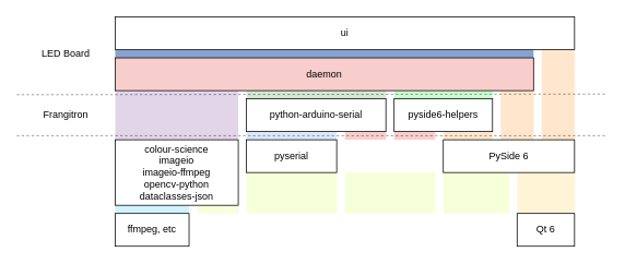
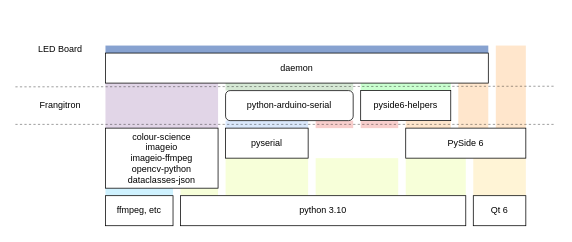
  <mxCell id="0" />
  <mxCell id="1" parent="0" />
  <mxCell id="2" value="" style="rounded=0;whiteSpace=wrap;html=1;fillColor=#CFF2FF;strokeColor=none;" parent="1" vertex="1"><mxGeometry y="250" width="90" height="10" as="geometry" x="140" /></mxCell>
  <mxCell id="3" value="" style="rounded=0;whiteSpace=wrap;html=1;fillColor=#FFF4D6;strokeColor=none;" parent="1" vertex="1"><mxGeometry x="630" y="210" width="70" height="50" as="geometry" /></mxCell>
  <mxCell id="4" value="" style="rounded=0;whiteSpace=wrap;html=1;fillColor=#ffe6cc;strokeColor=none;" parent="1" vertex="1"><mxGeometry x="660" y="60" width="40" height="110" as="geometry" /></mxCell>
  <mxCell id="5" value="" style="rounded=0;whiteSpace=wrap;html=1;fillColor=#ffe6cc;strokeColor=none;" parent="1" vertex="1"><mxGeometry x="610" y="110" width="40" height="60" as="geometry" /></mxCell>
  <mxCell id="6" value="" style="rounded=0;whiteSpace=wrap;html=1;fillColor=#ffe6cc;strokeColor=none;" parent="1" vertex="1"><mxGeometry x="540" y="160" width="60" height="10" as="geometry" /></mxCell>
  <mxCell id="7" value="" style="rounded=0;whiteSpace=wrap;html=1;fillColor=#f8cecc;strokeColor=none;" parent="1" vertex="1"><mxGeometry x="480" y="160" width="50" height="10" as="geometry" /></mxCell>
  <mxCell id="8" value="" style="rounded=0;whiteSpace=wrap;html=1;fillColor=#f8cecc;strokeColor=none;" parent="1" vertex="1"><mxGeometry x="420" y="160" width="50" height="10" as="geometry" /></mxCell>
  <mxCell id="9" value="" style="rounded=0;whiteSpace=wrap;html=1;fillColor=#dae8fc;strokeColor=none;" parent="1" vertex="1"><mxGeometry x="300" y="160" width="110" height="10" as="geometry" /></mxCell>
  <mxCell id="10" value="" style="rounded=0;whiteSpace=wrap;html=1;fillColor=#e1d5e7;strokeColor=none;" parent="1" vertex="1"><mxGeometry y="110" width="150" height="60" as="geometry" x="140" /></mxCell>
  <mxCell id="11" value="" style="rounded=0;whiteSpace=wrap;html=1;fillColor=#d5e8d4;strokeColor=none;" parent="1" vertex="1"><mxGeometry x="300" y="110" width="170" height="10" as="geometry" /></mxCell>
  <mxCell id="12" value="" style="rounded=0;whiteSpace=wrap;html=1;fillColor=#C9FFCF;strokeColor=none;" parent="1" vertex="1"><mxGeometry x="480" y="110" width="120" height="10" as="geometry" /></mxCell>
  <mxCell id="13" value="" style="rounded=0;whiteSpace=wrap;html=1;fillColor=#87A2D0;strokeColor=none;" parent="1" vertex="1"><mxGeometry y="60" width="510" height="10" as="geometry" x="140" /></mxCell>
- <mxCell id="14" value="python-arduino-serial" style="rounded=0;whiteSpace=wrap;html=1;" parent="1" vertex="1"><mxGeometry x="300" y="120" width="170" height="40" as="geometry" /></mxCell>
+ <mxCell id="14" value="python-arduino-serial" style="whiteSpace=wrap;html=1;rounded=1;" parent="1" vertex="1"><mxGeometry x="300" y="120" width="170" height="40" as="geometry" /></mxCell>
  <mxCell id="15" value="&lt;div&gt;pyside6-helpers&lt;/div&gt;" style="rounded=0;whiteSpace=wrap;html=1;" parent="1" vertex="1"><mxGeometry x="480" y="120" width="120" height="40" as="geometry" /></mxCell>
- <mxCell id="16" value="daemon" style="rounded=0;whiteSpace=wrap;html=1;fillColor=#f8cecc;" parent="1" vertex="1"><mxGeometry y="70" width="510" height="40" as="geometry" x="140" /></mxCell>
- <mxCell id="17" value="ui" style="rounded=0;whiteSpace=wrap;html=1;" parent="1" vertex="1"><mxGeometry y="20" width="560" height="40" as="geometry" x="140" /></mxCell>
+ <mxCell id="16" value="daemon" style="rounded=0;whiteSpace=wrap;html=1;" parent="1" vertex="1"><mxGeometry y="70" width="510" height="40" as="geometry" x="140" /></mxCell>
  <mxCell id="18" value="" style="rounded=0;whiteSpace=wrap;html=1;fillColor=#F7FFD9;strokeColor=none;" parent="1" vertex="1"><mxGeometry x="540" y="210" width="80" height="50" as="geometry" /></mxCell>
  <mxCell id="19" value="" style="rounded=0;whiteSpace=wrap;html=1;fillColor=#F7FFD9;strokeColor=none;" parent="1" vertex="1"><mxGeometry x="420" y="210" width="110" height="50" as="geometry" /></mxCell>
  <mxCell id="20" value="" style="rounded=0;whiteSpace=wrap;html=1;fillColor=#F7FFD9;strokeColor=none;" parent="1" vertex="1"><mxGeometry x="300" y="210" width="110" height="50" as="geometry" /></mxCell>
  <mxCell id="21" value="" style="rounded=0;whiteSpace=wrap;html=1;fillColor=#F7FFD9;strokeColor=none;" parent="1" vertex="1"><mxGeometry x="240" y="250" width="50" height="10" as="geometry" /></mxCell>
+ <mxCell id="22" value="python 3.10" style="rounded=0;whiteSpace=wrap;html=1;" parent="1" vertex="1"><mxGeometry x="240" y="260" width="380" height="40" as="geometry" /></mxCell>
  <mxCell id="23" value="PySide 6" style="rounded=0;whiteSpace=wrap;html=1;" parent="1" vertex="1"><mxGeometry x="540" y="170" width="160" height="40" as="geometry" /></mxCell>
  <mxCell id="24" value="pyserial" style="rounded=0;whiteSpace=wrap;html=1;" parent="1" vertex="1"><mxGeometry x="300" y="170" width="110" height="40" as="geometry" /></mxCell>
  <mxCell id="25" value="colour-science&lt;br&gt;imageio&lt;br&gt;imageio-ffmpeg&lt;br&gt;opencv-python&lt;br&gt;dataclasses-json" style="rounded=0;whiteSpace=wrap;html=1;" parent="1" vertex="1"><mxGeometry y="170" width="150" height="80" as="geometry" x="140" /></mxCell>
  <mxCell id="26" value="" style="endArrow=none;dashed=1;html=1;strokeWidth=1;rounded=0;opacity=50;" parent="1" edge="1"><mxGeometry width="50" height="50" relative="1" as="geometry"><mxPoint x="20" y="165" as="sourcePoint" /><mxPoint x="740" y="165" as="targetPoint" /></mxGeometry></mxCell>
  <mxCell id="27" value="" style="endArrow=none;dashed=1;html=1;strokeWidth=1;rounded=0;opacity=50;" parent="1" edge="1"><mxGeometry width="50" height="50" relative="1" as="geometry"><mxPoint x="20" y="115" as="sourcePoint" /><mxPoint x="740" y="114.17" as="targetPoint" /></mxGeometry></mxCell>
  <mxCell id="28" value="Frangitron" style="text;html=1;strokeColor=none;fillColor=none;align=center;verticalAlign=middle;whiteSpace=wrap;rounded=0;" parent="1" vertex="1"><mxGeometry x="20" y="120" width="120" height="40" as="geometry" /></mxCell>
  <mxCell id="29" value="LED Board" style="text;html=1;strokeColor=none;fillColor=none;align=center;verticalAlign=middle;whiteSpace=wrap;rounded=0;" parent="1" vertex="1"><mxGeometry x="20" y="20" width="120" height="90" as="geometry" /></mxCell>
  <mxCell id="30" value="Qt 6" style="rounded=0;whiteSpace=wrap;html=1;" parent="1" vertex="1"><mxGeometry x="630" y="260" width="70" height="40" as="geometry" /></mxCell>
  <mxCell id="31" value="ffmpeg, etc" style="rounded=0;whiteSpace=wrap;html=1;" parent="1" vertex="1"><mxGeometry y="260" width="90" height="40" as="geometry" x="140" /></mxCell>
